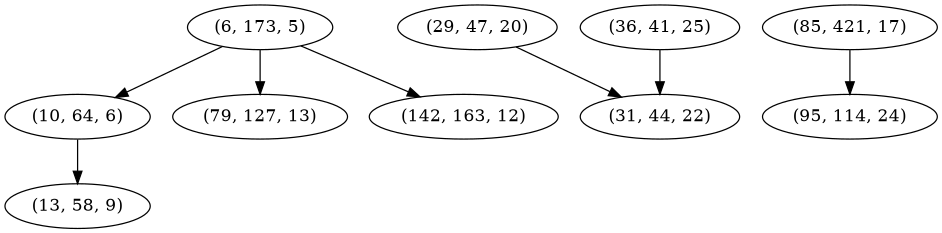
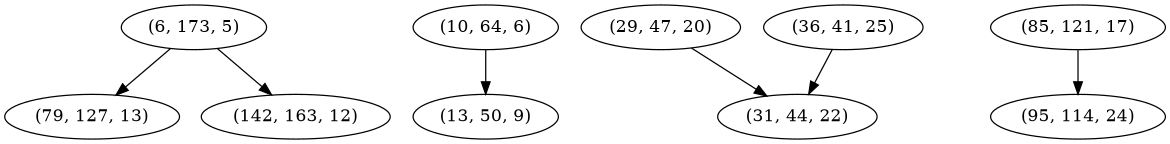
  digraph {
    "(6, 173, 5)"
    "(10, 64, 6)"
    "(79, 127, 13)"
    "(142, 163, 12)"
-   "(13, 58, 9)"
+   "(13, 58, 9)" [label="(13, 50, 9)"]
    "(29, 47, 20)"
    "(31, 44, 22)"
    "(36, 41, 25)"
    n9 [label="(95, 114, 24)"]
-   "(85, 121, 17)" [label="(85, 421, 17)"]
-   "(6, 173, 5)" -> "(10, 64, 6)"
+   "(85, 121, 17)"
    "(6, 173, 5)" -> "(79, 127, 13)"
    "(6, 173, 5)" -> "(142, 163, 12)"
    "(10, 64, 6)" -> "(13, 58, 9)"
    "(29, 47, 20)" -> "(31, 44, 22)"
    "(36, 41, 25)" -> "(31, 44, 22)"
    "(85, 121, 17)" -> n9
  }
